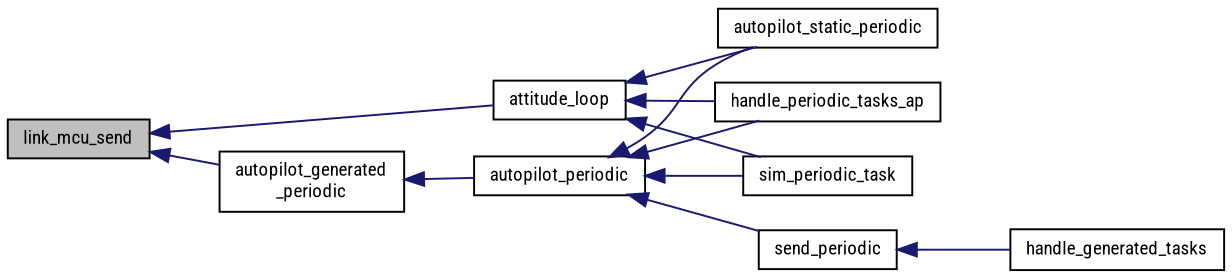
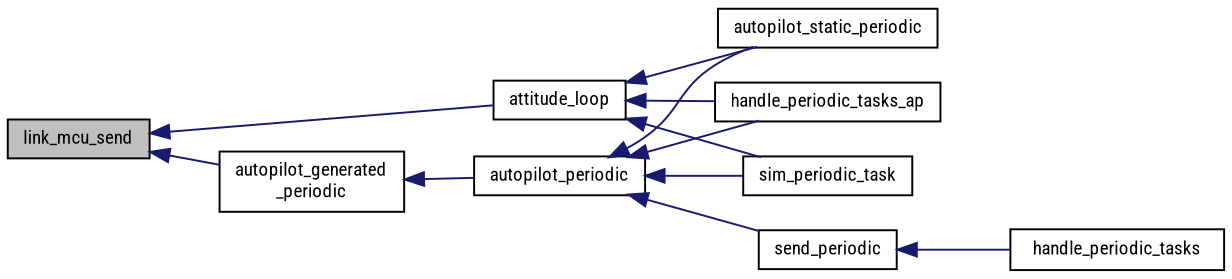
  digraph {
    fontname="Roboto Condensed"
    rankdir=LR
    node [color=black fillcolor=white fontname="Roboto Condensed" fontsize=10 shape=record style=filled]
    edge [color=midnightblue dir=back fontname="Roboto Condensed" fontsize=10 labelfontname=FreeSans labelfontsize=10 style=solid]
    n1 [fillcolor=grey75 fontcolor=black height=0.2 label=link_mcu_send width=0.4]
    n2 [height=0.2 label=attitude_loop width=0.4]
    n3 [height=0.2 label="autopilot_generated\l_periodic" width=0.4]
    n4 [height=0.2 label=autopilot_static_periodic width=0.4]
    n5 [height=0.2 label=handle_periodic_tasks_ap width=0.4]
    n6 [height=0.2 label=sim_periodic_task width=0.4]
    n7 [height=0.2 label=autopilot_periodic width=0.4]
    n8 [height=0.2 label=send_periodic width=0.4]
-   n9 [height=0.2 label=handle_generated_tasks width=0.4]
+   n9 [height=0.2 label=handle_periodic_tasks width=0.4]
    n1 -> n2
    n1 -> n3
    n2 -> n4
    n2 -> n5
    n2 -> n6
    n3 -> n7
    n7 -> n4
    n7 -> n5
    n7 -> n6
    n7 -> n8
    n8 -> n9
  }
